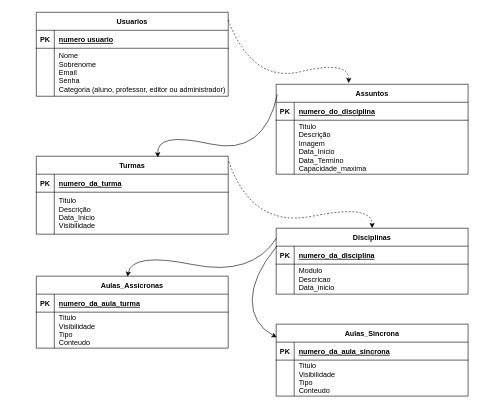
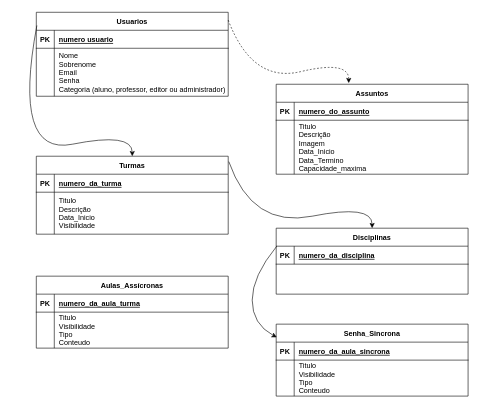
  <mxCell id="0" />
  <mxCell id="1" parent="0" />
  <mxCell id="2" value="Usuarios" style="shape=table;startSize=30;container=1;collapsible=1;childLayout=tableLayout;fixedRows=1;rowLines=0;fontStyle=1;align=center;resizeLast=1;" parent="1" vertex="1"><mxGeometry x="60" y="20" width="320" height="140" as="geometry"><mxRectangle x="100" y="490" width="80" height="30" as="alternateBounds" /></mxGeometry></mxCell>
  <mxCell id="3" value="" style="shape=partialRectangle;collapsible=0;dropTarget=0;pointerEvents=0;fillColor=none;points=[[0,0.5],[1,0.5]];portConstraint=eastwest;top=0;left=0;right=0;bottom=1;" parent="2" vertex="1"><mxGeometry y="30" width="320" height="30" as="geometry" /></mxCell>
  <mxCell id="4" value="PK" style="shape=partialRectangle;overflow=hidden;connectable=0;fillColor=none;top=0;left=0;bottom=0;right=0;fontStyle=1;" parent="3" vertex="1"><mxGeometry width="30" height="30" as="geometry" /></mxCell>
  <mxCell id="5" value="numero usuario" style="shape=partialRectangle;overflow=hidden;connectable=0;fillColor=none;top=0;left=0;bottom=0;right=0;align=left;spacingLeft=6;fontStyle=5;" parent="3" vertex="1"><mxGeometry x="30" width="290" height="30" as="geometry" /></mxCell>
  <mxCell id="6" value="" style="shape=partialRectangle;collapsible=0;dropTarget=0;pointerEvents=0;fillColor=none;points=[[0,0.5],[1,0.5]];portConstraint=eastwest;top=0;left=0;right=0;bottom=0;" parent="2" vertex="1"><mxGeometry y="60" width="320" height="80" as="geometry" /></mxCell>
  <mxCell id="7" value="" style="shape=partialRectangle;overflow=hidden;connectable=0;fillColor=none;top=0;left=0;bottom=0;right=0;" parent="6" vertex="1"><mxGeometry width="30" height="80" as="geometry" /></mxCell>
  <mxCell id="8" value="Nome&#10;Sobrenome&#10;Email&#10;Senha&#10;Categoria (aluno, professor, editor ou administrador)" style="shape=partialRectangle;overflow=hidden;connectable=0;fillColor=none;top=0;left=0;bottom=0;right=0;align=left;spacingLeft=6;" parent="6" vertex="1"><mxGeometry x="30" width="290" height="80" as="geometry" /></mxCell>
  <mxCell id="9" value="Assuntos" style="shape=table;startSize=30;container=1;collapsible=1;childLayout=tableLayout;fixedRows=1;rowLines=0;fontStyle=1;align=center;resizeLast=1;" parent="1" vertex="1"><mxGeometry x="460" y="140" width="320" height="150" as="geometry"><mxRectangle x="100" y="490" width="80" height="30" as="alternateBounds" /></mxGeometry></mxCell>
  <mxCell id="10" value="" style="shape=partialRectangle;collapsible=0;dropTarget=0;pointerEvents=0;fillColor=none;points=[[0,0.5],[1,0.5]];portConstraint=eastwest;top=0;left=0;right=0;bottom=1;" parent="9" vertex="1"><mxGeometry y="30" width="320" height="30" as="geometry" /></mxCell>
  <mxCell id="11" value="PK" style="shape=partialRectangle;overflow=hidden;connectable=0;fillColor=none;top=0;left=0;bottom=0;right=0;fontStyle=1;" parent="10" vertex="1"><mxGeometry width="30" height="30" as="geometry" /></mxCell>
- <mxCell id="12" value="numero_do_disciplina" style="shape=partialRectangle;overflow=hidden;connectable=0;fillColor=none;top=0;left=0;bottom=0;right=0;align=left;spacingLeft=6;fontStyle=5;" parent="10" vertex="1"><mxGeometry x="30" width="290" height="30" as="geometry" /></mxCell>
+ <mxCell id="12" value="numero_do_assunto" style="shape=partialRectangle;overflow=hidden;connectable=0;fillColor=none;top=0;left=0;bottom=0;right=0;align=left;spacingLeft=6;fontStyle=5;" parent="10" vertex="1"><mxGeometry x="30" width="290" height="30" as="geometry" /></mxCell>
  <mxCell id="13" value="" style="shape=partialRectangle;collapsible=0;dropTarget=0;pointerEvents=0;fillColor=none;points=[[0,0.5],[1,0.5]];portConstraint=eastwest;top=0;left=0;right=0;bottom=0;" parent="9" vertex="1"><mxGeometry y="60" width="320" height="90" as="geometry" /></mxCell>
  <mxCell id="14" value="" style="shape=partialRectangle;overflow=hidden;connectable=0;fillColor=none;top=0;left=0;bottom=0;right=0;" parent="13" vertex="1"><mxGeometry width="30" height="90" as="geometry" /></mxCell>
  <mxCell id="15" value="Titulo&#10;Descrição&#10;Imagem&#10;Data_Inicio&#10;Data_Termino&#10;Capacidade_maxima" style="shape=partialRectangle;overflow=hidden;connectable=0;fillColor=none;top=0;left=0;bottom=0;right=0;align=left;spacingLeft=6;" parent="13" vertex="1"><mxGeometry x="30" width="290" height="90" as="geometry" /></mxCell>
  <mxCell id="16" value="Disciplinas" style="shape=table;startSize=30;container=1;collapsible=1;childLayout=tableLayout;fixedRows=1;rowLines=0;fontStyle=1;align=center;resizeLast=1;" parent="1" vertex="1"><mxGeometry x="460" y="380" width="320" height="110" as="geometry"><mxRectangle x="100" y="490" width="80" height="30" as="alternateBounds" /></mxGeometry></mxCell>
  <mxCell id="17" value="" style="shape=partialRectangle;collapsible=0;dropTarget=0;pointerEvents=0;fillColor=none;points=[[0,0.5],[1,0.5]];portConstraint=eastwest;top=0;left=0;right=0;bottom=1;" parent="16" vertex="1"><mxGeometry y="30" width="320" height="30" as="geometry" /></mxCell>
  <mxCell id="18" value="PK" style="shape=partialRectangle;overflow=hidden;connectable=0;fillColor=none;top=0;left=0;bottom=0;right=0;fontStyle=1;" parent="17" vertex="1"><mxGeometry width="30" height="30" as="geometry" /></mxCell>
  <mxCell id="19" value="numero_da_disciplina" style="shape=partialRectangle;overflow=hidden;connectable=0;fillColor=none;top=0;left=0;bottom=0;right=0;align=left;spacingLeft=6;fontStyle=5;" parent="17" vertex="1"><mxGeometry x="30" width="290" height="30" as="geometry" /></mxCell>
  <mxCell id="20" value="" style="shape=partialRectangle;collapsible=0;dropTarget=0;pointerEvents=0;fillColor=none;points=[[0,0.5],[1,0.5]];portConstraint=eastwest;top=0;left=0;right=0;bottom=0;" parent="16" vertex="1"><mxGeometry y="60" width="320" height="50" as="geometry" /></mxCell>
  <mxCell id="21" value="" style="shape=partialRectangle;overflow=hidden;connectable=0;fillColor=none;top=0;left=0;bottom=0;right=0;" parent="20" vertex="1"><mxGeometry width="30" height="50" as="geometry" /></mxCell>
- <mxCell id="22" value="Modulo&#10;Descricao&#10;Data_inicio" style="shape=partialRectangle;overflow=hidden;connectable=0;fillColor=none;top=0;left=0;bottom=0;right=0;align=left;spacingLeft=6;" parent="20" vertex="1"><mxGeometry x="30" width="290" height="50" as="geometry" /></mxCell>
  <mxCell id="23" value="Turmas" style="shape=table;startSize=30;container=1;collapsible=1;childLayout=tableLayout;fixedRows=1;rowLines=0;fontStyle=1;align=center;resizeLast=1;" parent="1" vertex="1"><mxGeometry x="60" y="260" width="320" height="130" as="geometry"><mxRectangle x="100" y="490" width="80" height="30" as="alternateBounds" /></mxGeometry></mxCell>
  <mxCell id="24" value="" style="shape=partialRectangle;collapsible=0;dropTarget=0;pointerEvents=0;fillColor=none;points=[[0,0.5],[1,0.5]];portConstraint=eastwest;top=0;left=0;right=0;bottom=1;" parent="23" vertex="1"><mxGeometry y="30" width="320" height="30" as="geometry" /></mxCell>
  <mxCell id="25" value="PK" style="shape=partialRectangle;overflow=hidden;connectable=0;fillColor=none;top=0;left=0;bottom=0;right=0;fontStyle=1;" parent="24" vertex="1"><mxGeometry width="30" height="30" as="geometry" /></mxCell>
  <mxCell id="26" value="numero_da_turma" style="shape=partialRectangle;overflow=hidden;connectable=0;fillColor=none;top=0;left=0;bottom=0;right=0;align=left;spacingLeft=6;fontStyle=5;" parent="24" vertex="1"><mxGeometry x="30" width="290" height="30" as="geometry" /></mxCell>
  <mxCell id="27" value="" style="shape=partialRectangle;collapsible=0;dropTarget=0;pointerEvents=0;fillColor=none;points=[[0,0.5],[1,0.5]];portConstraint=eastwest;top=0;left=0;right=0;bottom=0;" parent="23" vertex="1"><mxGeometry y="60" width="320" height="70" as="geometry" /></mxCell>
  <mxCell id="28" value="" style="shape=partialRectangle;overflow=hidden;connectable=0;fillColor=none;top=0;left=0;bottom=0;right=0;" parent="27" vertex="1"><mxGeometry width="30" height="70" as="geometry" /></mxCell>
  <mxCell id="29" value="Titulo&#10;Descrição&#10;Data_Inicio&#10;Visibilidade" style="shape=partialRectangle;overflow=hidden;connectable=0;fillColor=none;top=0;left=0;bottom=0;right=0;align=left;spacingLeft=6;" parent="27" vertex="1"><mxGeometry x="30" width="290" height="70" as="geometry" /></mxCell>
  <mxCell id="30" value="Aulas_Assícronas" style="shape=table;startSize=30;container=1;collapsible=1;childLayout=tableLayout;fixedRows=1;rowLines=0;fontStyle=1;align=center;resizeLast=1;" parent="1" vertex="1"><mxGeometry x="60" y="460" width="320" height="120" as="geometry"><mxRectangle x="80" y="480" width="80" height="30" as="alternateBounds" /></mxGeometry></mxCell>
  <mxCell id="31" value="" style="shape=partialRectangle;collapsible=0;dropTarget=0;pointerEvents=0;fillColor=none;points=[[0,0.5],[1,0.5]];portConstraint=eastwest;top=0;left=0;right=0;bottom=1;" parent="30" vertex="1"><mxGeometry y="30" width="320" height="30" as="geometry" /></mxCell>
  <mxCell id="32" value="PK" style="shape=partialRectangle;overflow=hidden;connectable=0;fillColor=none;top=0;left=0;bottom=0;right=0;fontStyle=1;" parent="31" vertex="1"><mxGeometry width="30" height="30" as="geometry" /></mxCell>
  <mxCell id="33" value="numero_da_aula_turma" style="shape=partialRectangle;overflow=hidden;connectable=0;fillColor=none;top=0;left=0;bottom=0;right=0;align=left;spacingLeft=6;fontStyle=5;" parent="31" vertex="1"><mxGeometry x="30" width="290" height="30" as="geometry" /></mxCell>
  <mxCell id="34" value="" style="shape=partialRectangle;collapsible=0;dropTarget=0;pointerEvents=0;fillColor=none;points=[[0,0.5],[1,0.5]];portConstraint=eastwest;top=0;left=0;right=0;bottom=0;" parent="30" vertex="1"><mxGeometry y="60" width="320" height="60" as="geometry" /></mxCell>
  <mxCell id="35" value="" style="shape=partialRectangle;overflow=hidden;connectable=0;fillColor=none;top=0;left=0;bottom=0;right=0;" parent="34" vertex="1"><mxGeometry width="30" height="60" as="geometry" /></mxCell>
  <mxCell id="36" value="Titulo&#10;Visibilidade&#10;Tipo&#10;Conteudo" style="shape=partialRectangle;overflow=hidden;connectable=0;fillColor=none;top=0;left=0;bottom=0;right=0;align=left;spacingLeft=6;" parent="34" vertex="1"><mxGeometry x="30" width="290" height="60" as="geometry" /></mxCell>
  <mxCell id="37" value="" style="curved=1;endArrow=classic;html=1;exitX=1;exitY=0.093;exitDx=0;exitDy=0;exitPerimeter=0;entryX=0.378;entryY=-0.013;entryDx=0;entryDy=0;entryPerimeter=0;dashed=1;" parent="1" source="2" target="9" edge="1"><mxGeometry width="50" height="50" relative="1" as="geometry"><mxPoint x="380" y="270" as="sourcePoint" /><mxPoint x="580" y="130" as="targetPoint" /><Array as="points"><mxPoint x="420" y="138" /><mxPoint x="581" y="100" /></Array></mxGeometry></mxCell>
- <mxCell id="39" value="" style="curved=1;endArrow=classic;html=1;exitX=1.003;exitY=0.069;exitDx=0;exitDy=0;exitPerimeter=0;dashed=1;" parent="1" source="23" target="16" edge="1"><mxGeometry width="50" height="50" relative="1" as="geometry"><mxPoint x="440.96" y="190" as="sourcePoint" /><mxPoint x="600" y="408.02" as="targetPoint" /><Array as="points"><mxPoint x="420" y="380" /><mxPoint x="620" y="340" /></Array></mxGeometry></mxCell>
- <mxCell id="40" value="" style="curved=1;endArrow=classic;html=1;exitX=0.003;exitY=0.145;exitDx=0;exitDy=0;exitPerimeter=0;entryX=0.475;entryY=0.008;entryDx=0;entryDy=0;entryPerimeter=0;" parent="1" source="16" target="30" edge="1"><mxGeometry width="50" height="50" relative="1" as="geometry"><mxPoint x="380" y="469" as="sourcePoint" /><mxPoint x="611.56" y="580.03" as="targetPoint" /><Array as="points"><mxPoint x="420" y="461" /><mxPoint x="220" y="420" /></Array></mxGeometry></mxCell>
- <mxCell id="41" value="" style="curved=1;endArrow=classic;html=1;exitX=0.006;exitY=0.113;exitDx=0;exitDy=0;exitPerimeter=0;entryX=0.634;entryY=0.015;entryDx=0;entryDy=0;entryPerimeter=0;" parent="1" source="9" target="23" edge="1"><mxGeometry width="50" height="50" relative="1" as="geometry"><mxPoint x="508.96" y="194.95" as="sourcePoint" /><mxPoint x="260" y="259.96" as="targetPoint" /><Array as="points"><mxPoint x="440" y="260" /><mxPoint x="260" y="219" /></Array></mxGeometry></mxCell>
- <mxCell id="42" value="Aulas_Sincrona" style="shape=table;startSize=30;container=1;collapsible=1;childLayout=tableLayout;fixedRows=1;rowLines=0;fontStyle=1;align=center;resizeLast=1;" vertex="1" parent="1"><mxGeometry x="460" y="540" width="320" height="120" as="geometry"><mxRectangle x="80" y="480" width="80" height="30" as="alternateBounds" /></mxGeometry></mxCell>
+ <mxCell id="38" value="" style="curved=1;endArrow=classic;html=1;entryX=0.5;entryY=0;entryDx=0;entryDy=0;exitX=0.003;exitY=0.157;exitDx=0;exitDy=0;exitPerimeter=0;" parent="1" source="2" target="23" edge="1"><mxGeometry width="50" height="50" relative="1" as="geometry"><mxPoint x="0" y="154.97" as="sourcePoint" /><mxPoint x="200.96" y="260" as="targetPoint" /><Array as="points"><mxPoint x="20" y="260" /><mxPoint x="220" y="220" /></Array></mxGeometry></mxCell>
+ <mxCell id="39" value="" style="curved=1;endArrow=classic;html=1;exitX=1.003;exitY=0.069;exitDx=0;exitDy=0;exitPerimeter=0;" parent="1" source="23" target="16" edge="1"><mxGeometry width="50" height="50" relative="1" as="geometry"><mxPoint x="440.96" y="190" as="sourcePoint" /><mxPoint x="600" y="408.02" as="targetPoint" /><Array as="points"><mxPoint x="420" y="380" /><mxPoint x="620" y="340" /></Array></mxGeometry></mxCell>
+ <mxCell id="42" value="Senha_Sincrona" style="shape=table;startSize=30;container=1;collapsible=1;childLayout=tableLayout;fixedRows=1;rowLines=0;fontStyle=1;align=center;resizeLast=1;" vertex="1" parent="1"><mxGeometry x="460" y="540" width="320" height="120" as="geometry"><mxRectangle x="80" y="480" width="80" height="30" as="alternateBounds" /></mxGeometry></mxCell>
  <mxCell id="43" value="" style="shape=partialRectangle;collapsible=0;dropTarget=0;pointerEvents=0;fillColor=none;points=[[0,0.5],[1,0.5]];portConstraint=eastwest;top=0;left=0;right=0;bottom=1;" vertex="1" parent="42"><mxGeometry y="30" width="320" height="30" as="geometry" /></mxCell>
  <mxCell id="44" value="PK" style="shape=partialRectangle;overflow=hidden;connectable=0;fillColor=none;top=0;left=0;bottom=0;right=0;fontStyle=1;" vertex="1" parent="43"><mxGeometry width="30" height="30" as="geometry" /></mxCell>
  <mxCell id="45" value="numero_da_aula_sincrona" style="shape=partialRectangle;overflow=hidden;connectable=0;fillColor=none;top=0;left=0;bottom=0;right=0;align=left;spacingLeft=6;fontStyle=5;" vertex="1" parent="43"><mxGeometry x="30" width="290" height="30" as="geometry" /></mxCell>
  <mxCell id="46" value="" style="shape=partialRectangle;collapsible=0;dropTarget=0;pointerEvents=0;fillColor=none;points=[[0,0.5],[1,0.5]];portConstraint=eastwest;top=0;left=0;right=0;bottom=0;" vertex="1" parent="42"><mxGeometry y="60" width="320" height="60" as="geometry" /></mxCell>
  <mxCell id="47" value="" style="shape=partialRectangle;overflow=hidden;connectable=0;fillColor=none;top=0;left=0;bottom=0;right=0;" vertex="1" parent="46"><mxGeometry width="30" height="60" as="geometry" /></mxCell>
  <mxCell id="48" value="Titulo&#10;Visibilidade&#10;Tipo&#10;Conteudo" style="shape=partialRectangle;overflow=hidden;connectable=0;fillColor=none;top=0;left=0;bottom=0;right=0;align=left;spacingLeft=6;" vertex="1" parent="46"><mxGeometry x="30" width="290" height="60" as="geometry" /></mxCell>
  <mxCell id="49" value="" style="curved=1;endArrow=classic;html=1;exitX=0.003;exitY=0;exitDx=0;exitDy=0;exitPerimeter=0;entryX=0.003;entryY=0.183;entryDx=0;entryDy=0;entryPerimeter=0;" edge="1" parent="1" source="17" target="42"><mxGeometry width="50" height="50" relative="1" as="geometry"><mxPoint x="470.96" y="405.95" as="sourcePoint" /><mxPoint x="222" y="470.96" as="targetPoint" /><Array as="points"><mxPoint x="420" y="460" /><mxPoint x="420" y="540" /></Array></mxGeometry></mxCell>
